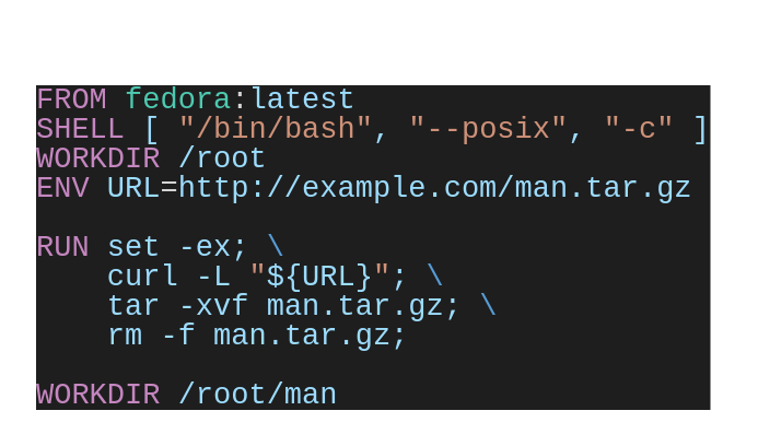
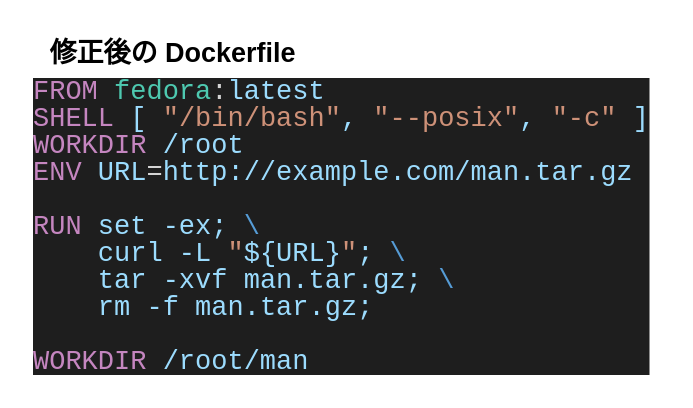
  <mxCell id="0" />
  <mxCell id="1" parent="0" />
+ <mxCell id="2" value="修正後の Dockerfile" style="text;html=1;strokeColor=none;fillColor=none;align=center;verticalAlign=middle;whiteSpace=wrap;rounded=0;fontSize=18;fontStyle=1" parent="1" vertex="1"><mxGeometry x="30" y="20" width="170" height="30" as="geometry" /></mxCell>
  <mxCell id="3" value="&lt;div style=&quot;color: rgb(212, 212, 212); background-color: rgb(30, 30, 30); font-family: Menlo, Monaco, &amp;quot;Courier New&amp;quot;, monospace; line-height: 18px; font-size: 18px;&quot;&gt;&lt;div&gt;&lt;span style=&quot;color: #c586c0;&quot;&gt;FROM&lt;/span&gt; &lt;span style=&quot;color: #4ec9b0;&quot;&gt;fedora&lt;/span&gt;:&lt;span style=&quot;color: #9cdcfe;&quot;&gt;latest&lt;/span&gt;&lt;/div&gt;&lt;div&gt;&lt;span style=&quot;color: #c586c0;&quot;&gt;SHELL&lt;/span&gt; &lt;span style=&quot;color: #9cdcfe;&quot;&gt;[&lt;/span&gt; &lt;span style=&quot;color: #ce9178;&quot;&gt;&quot;/bin/bash&quot;&lt;/span&gt;&lt;span style=&quot;color: #9cdcfe;&quot;&gt;,&lt;/span&gt; &lt;span style=&quot;color: #ce9178;&quot;&gt;&quot;--posix&quot;&lt;/span&gt;&lt;span style=&quot;color: #9cdcfe;&quot;&gt;,&lt;/span&gt; &lt;span style=&quot;color: #ce9178;&quot;&gt;&quot;-c&quot;&lt;/span&gt; &lt;span style=&quot;color: #9cdcfe;&quot;&gt;]&lt;/span&gt;&lt;/div&gt;&lt;div&gt;&lt;span style=&quot;color: #c586c0;&quot;&gt;WORKDIR&lt;/span&gt; &lt;span style=&quot;color: #9cdcfe;&quot;&gt;/root&lt;/span&gt;&lt;/div&gt;&lt;div&gt;&lt;span style=&quot;color: #c586c0;&quot;&gt;ENV&lt;/span&gt; &lt;span style=&quot;color: #9cdcfe;&quot;&gt;URL&lt;/span&gt;=&lt;span style=&quot;color: #9cdcfe;&quot;&gt;http://example.com/man.tar.gz&lt;/span&gt;&lt;/div&gt;&lt;br&gt;&lt;div&gt;&lt;span style=&quot;color: #c586c0;&quot;&gt;RUN&lt;/span&gt; &lt;span style=&quot;color: #9cdcfe;&quot;&gt;set&lt;/span&gt; &lt;span style=&quot;color: #9cdcfe;&quot;&gt;-ex;&lt;/span&gt; &lt;span style=&quot;color: #569cd6;&quot;&gt;\&lt;/span&gt;&lt;/div&gt;&lt;div&gt;    &lt;span style=&quot;color: #9cdcfe;&quot;&gt;&amp;nbsp; &amp;nbsp; curl&lt;/span&gt; &lt;span style=&quot;color: #9cdcfe;&quot;&gt;-L&lt;/span&gt; &lt;span style=&quot;color: #ce9178;&quot;&gt;&quot;&lt;/span&gt;&lt;span style=&quot;color: #9cdcfe;&quot;&gt;${URL}&lt;/span&gt;&lt;span style=&quot;color: #ce9178;&quot;&gt;&quot;&lt;/span&gt;&lt;span style=&quot;color: #9cdcfe;&quot;&gt;;&lt;/span&gt; &lt;span style=&quot;color: #569cd6;&quot;&gt;\&lt;/span&gt;&lt;/div&gt;&lt;div&gt;    &lt;span style=&quot;color: #9cdcfe;&quot;&gt;&amp;nbsp; &amp;nbsp; tar&lt;/span&gt; &lt;span style=&quot;color: #9cdcfe;&quot;&gt;-xvf&lt;/span&gt; &lt;span style=&quot;color: #9cdcfe;&quot;&gt;man.tar.gz;&lt;/span&gt; &lt;span style=&quot;color: #569cd6;&quot;&gt;\&lt;/span&gt;&lt;/div&gt;&lt;div&gt;    &lt;span style=&quot;color: #9cdcfe;&quot;&gt;&amp;nbsp; &amp;nbsp; rm&lt;/span&gt; &lt;span style=&quot;color: #9cdcfe;&quot;&gt;-f&lt;/span&gt; &lt;span style=&quot;color: #9cdcfe;&quot;&gt;man.tar.gz;&lt;/span&gt;&lt;/div&gt;&lt;br&gt;&lt;div&gt;&lt;span style=&quot;color: #c586c0;&quot;&gt;WORKDIR&lt;/span&gt; &lt;span style=&quot;color: #9cdcfe;&quot;&gt;/root/man&lt;/span&gt;&lt;/div&gt;&lt;/div&gt;" style="text;html=1;strokeColor=none;fillColor=none;align=left;verticalAlign=middle;whiteSpace=wrap;rounded=0;" vertex="1" parent="1"><mxGeometry y="50" width="420" height="200" as="geometry" x="20" /></mxCell>
